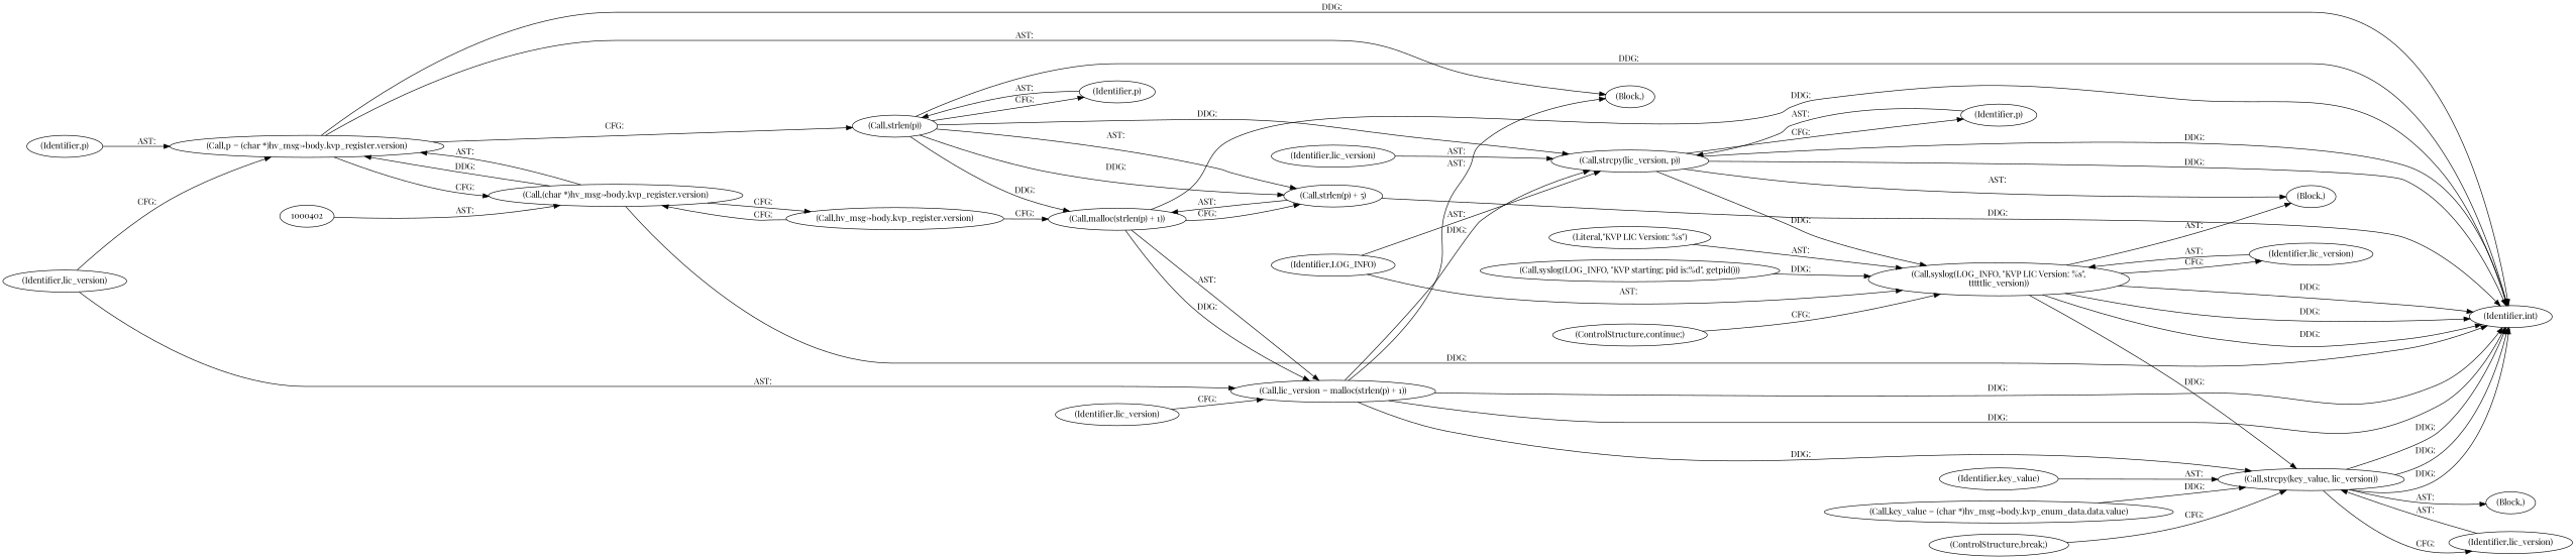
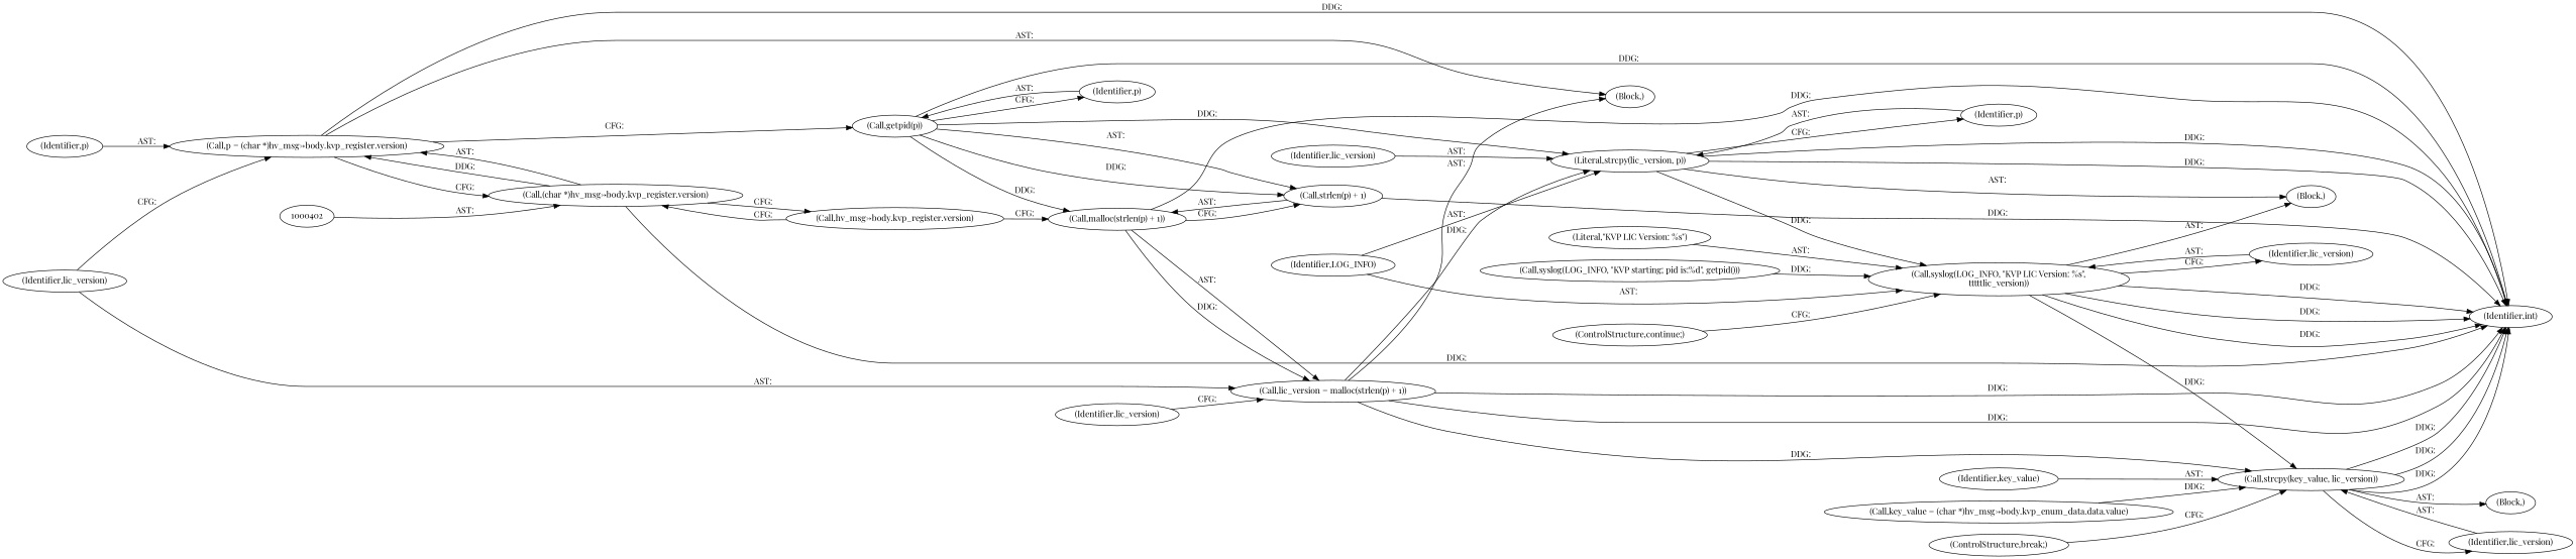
  digraph {
    fontname="Playfair Display"
    rankdir=LR
    node [fontname="Playfair Display"]
    edge [fontname="Playfair Display"]
-   n1 [label="(Call,strlen(p))"]
+   n1 [label="(Call,getpid(p))"]
    n2 [label="(Call,malloc(strlen(p) + 1))"]
-   n3 [label="(Call,strcpy(lic_version, p))"]
-   n4 [label="(Call,strlen(p) + 5)"]
+   n3 [label="(Literal,strcpy(lic_version, p))"]
+   n4 [label="(Call,strlen(p) + 1)"]
    n5 [label="(Identifier,int)"]
    n6 [label="(Identifier,p)"]
    n7 [label="(Call,lic_version = malloc(strlen(p) + 1))"]
    n8 [label="(Call,syslog(LOG_INFO, \"KVP LIC Version: %s\",\n\t\t\t\t\tlic_version))"]
    n9 [label="(Block,)"]
    n10 [label="(Identifier,p)"]
    n11 [label="(Call,p = (char *)hv_msg->body.kvp_register.version)"]
    n12 [label="(Call,(char *)hv_msg->body.kvp_register.version)"]
    n13 [label="(Block,)"]
    n14 [label="(Call,hv_msg->body.kvp_register.version)"]
    n15 [label="(Call,strcpy(key_value, lic_version))"]
    n16 [label="(Block,)"]
    n17 [label="(Identifier,lic_version)"]
    n18 [label="(Identifier,lic_version)"]
    n19 [label="(Literal,\"KVP LIC Version: %s\")"]
    n20 [label="(Identifier,lic_version)"]
    n21 [label="(Identifier,p)"]
    n22 [label="(Identifier,lic_version)"]
    n23 [label="(Identifier,lic_version)"]
    n24 [label="(Call,key_value = (char *)hv_msg->body.kvp_enum_data.data.value)"]
    n25 [label="(Call,syslog(LOG_INFO, \"KVP starting; pid is:%d\", getpid()))"]
    n26 [label="(ControlStructure,continue;)"]
    n27 [label="(ControlStructure,break;)"]
    n28 [label="(Identifier,key_value)"]
    n29 [label="(Identifier,LOG_INFO)"]
    1000402
    n1 -> n2 [label="DDG: "]
    n1 -> n3 [label="DDG: "]
    n1 -> n4 [label="AST: "]
    n1 -> n4 [label="DDG: "]
    n1 -> n5 [label="DDG: "]
    n1 -> n6 [label="CFG: "]
    n2 -> n4 [label="CFG: "]
    n2 -> n5 [label="DDG: "]
    n2 -> n7 [label="AST: "]
    n2 -> n7 [label="DDG: "]
    n3 -> n5 [label="DDG: "]
    n3 -> n5 [label="DDG: "]
    n3 -> n8 [label="DDG: "]
    n3 -> n9 [label="AST: "]
    n3 -> n10 [label="CFG: "]
    n4 -> n2 [label="AST: "]
    n4 -> n5 [label="DDG: "]
    n6 -> n1 [label="AST: "]
    n7 -> n3 [label="DDG: "]
    n7 -> n5 [label="DDG: "]
    n7 -> n5 [label="DDG: "]
    n7 -> n13 [label="AST: "]
    n7 -> n15 [label="DDG: "]
    n8 -> n5 [label="DDG: "]
    n8 -> n5 [label="DDG: "]
    n8 -> n5 [label="DDG: "]
    n8 -> n9 [label="AST: "]
    n8 -> n15 [label="DDG: "]
    n8 -> n18 [label="CFG: "]
    n10 -> n3 [label="AST: "]
    n11 -> n1 [label="CFG: "]
    n11 -> n5 [label="DDG: "]
    n11 -> n12 [label="CFG: "]
    n11 -> n13 [label="AST: "]
    n12 -> n5 [label="DDG: "]
    n12 -> n11 [label="AST: "]
    n12 -> n11 [label="DDG: "]
    n12 -> n14 [label="CFG: "]
    n14 -> n2 [label="CFG: "]
    n14 -> n12 [label="CFG: "]
    n15 -> n5 [label="DDG: "]
    n15 -> n5 [label="DDG: "]
    n15 -> n5 [label="DDG: "]
    n15 -> n16 [label="AST: "]
    n15 -> n17 [label="CFG: "]
    n17 -> n15 [label="AST: "]
    n18 -> n8 [label="AST: "]
    n19 -> n8 [label="AST: "]
    n20 -> n7 [label="CFG: "]
    n21 -> n11 [label="AST: "]
    n22 -> n3 [label="AST: "]
    n23 -> n7 [label="AST: "]
    n23 -> n11 [label="CFG: "]
    n24 -> n15 [label="DDG: "]
    n25 -> n8 [label="DDG: "]
    n26 -> n8 [label="CFG: "]
    n27 -> n15 [label="CFG: "]
    n28 -> n15 [label="AST: "]
    n29 -> n3 [label="AST: "]
    n29 -> n8 [label="AST: "]
    1000402 -> n12 [label="AST: "]
  }
